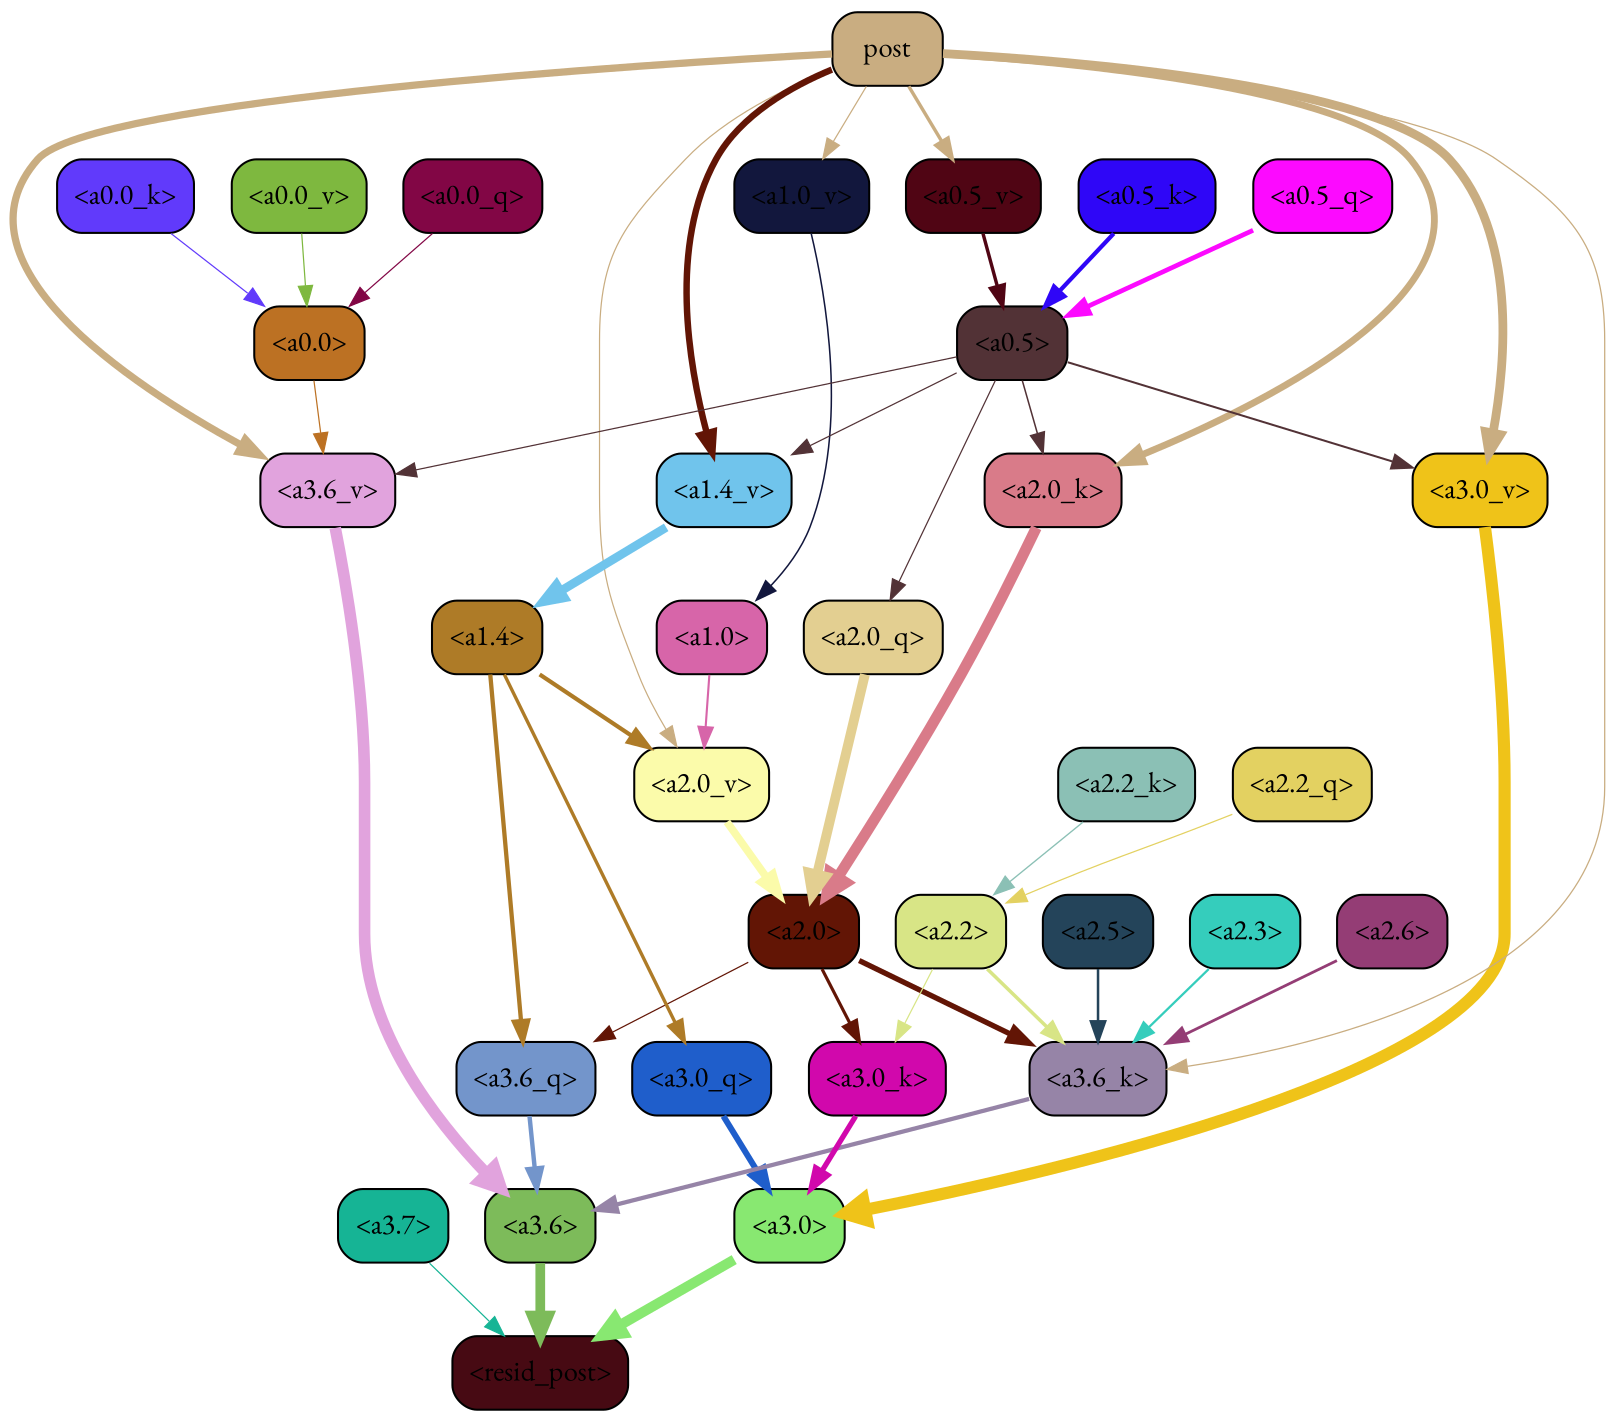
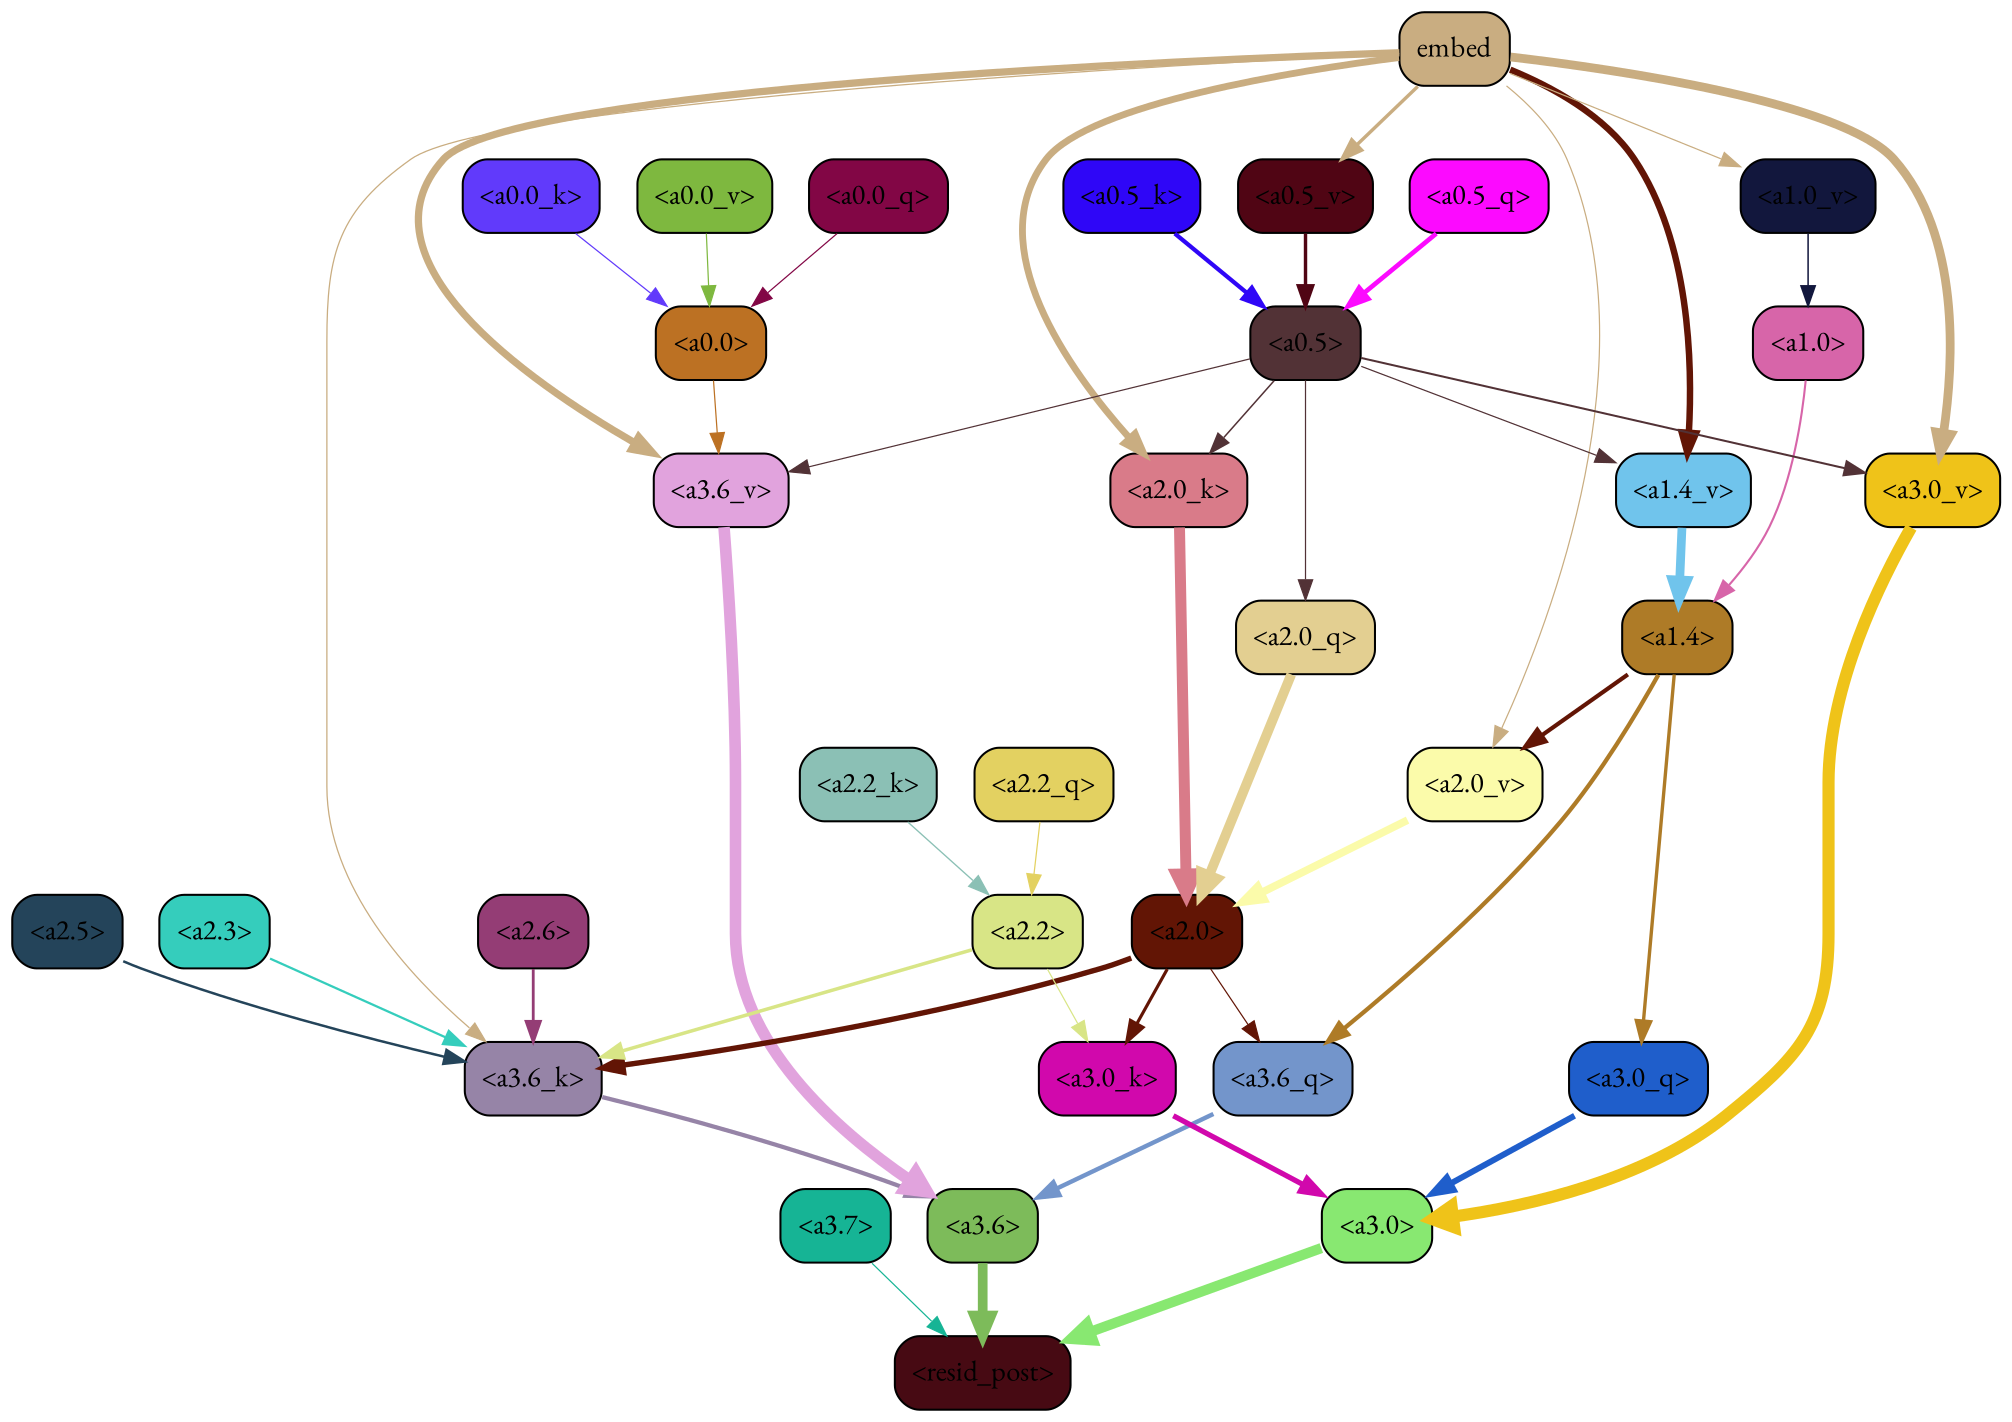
  strict digraph {
    fontname="EB Garamond"
    splines=true
    node [color=black fontname="EB Garamond" shape=box style="filled, rounded"]
    edge [color="#c9ad81" fontname="EB Garamond" penwidth=0.6]
    "<a3.7>" [fillcolor="#16b495"]
    "<resid_post>" [fillcolor="#470a13"]
    "<a3.6>" [fillcolor="#7dbb5a"]
    "<a3.0>" [fillcolor="#88e871"]
    "<a3.6_q>" [fillcolor="#7395cb"]
    "<a3.0_q>" [fillcolor="#1f5ecb"]
    "<a3.6_k>" [fillcolor="#9684a7"]
    "<a3.0_k>" [fillcolor="#d108ac"]
    "<a3.6_v>" [fillcolor="#e1a3dd"]
    "<a3.0_v>" [fillcolor="#efc319"]
    "<a2.0>" [fillcolor="#621505"]
    "<a1.4>" [fillcolor="#ae7b27"]
    "<a2.0_v>" [fillcolor="#fbfbaa"]
    "<a2.6>" [fillcolor="#943d75"]
    "<a2.5>" [fillcolor="#24445a"]
    "<a2.3>" [fillcolor="#35cdbc"]
    "<a2.2>" [fillcolor="#d8e586"]
-   embed [fillcolor="#c9ad81" label=post]
+   embed [fillcolor="#c9ad81"]
    "<a2.0_k>" [fillcolor="#d97b89"]
    "<a1.4_v>" [fillcolor="#70c4ec"]
    "<a1.0_v>" [fillcolor="#12173d"]
    "<a0.5_v>" [fillcolor="#500514"]
    "<a2.0_q>" [fillcolor="#e3cf91"]
    "<a1.0>" [fillcolor="#d765a9"]
    "<a0.5>" [fillcolor="#523236"]
    "<a0.0>" [fillcolor="#bc7123"]
    "<a2.2_q>" [fillcolor="#e3d161"]
    "<a2.2_k>" [fillcolor="#8bc0b5"]
    "<a0.5_q>" [fillcolor="#fc0aff"]
    "<a0.0_q>" [fillcolor="#820645"]
    "<a0.5_k>" [fillcolor="#2f06f7"]
    "<a0.0_k>" [fillcolor="#613afb"]
    "<a0.0_v>" [fillcolor="#7eb83f"]
    "<a3.7>" -> "<resid_post>" [color="#16b495"]
    "<a3.6>" -> "<resid_post>" [color="#7dbb5a" penwidth=4.748674273490906]
    "<a3.0>" -> "<resid_post>" [color="#88e871" penwidth=5.004031300544739]
    "<a3.6_q>" -> "<a3.6>" [color="#7395cb" penwidth=2.1656854450702667]
    "<a3.0_q>" -> "<a3.0>" [color="#1f5ecb" penwidth=2.95696559548378]
    "<a3.6_k>" -> "<a3.6>" [color="#9684a7" penwidth=2.086437076330185]
    "<a3.0_k>" -> "<a3.0>" [color="#d108ac" penwidth=2.5988530814647675]
    "<a3.6_v>" -> "<a3.6>" [color="#e1a3dd" penwidth=5.669987380504608]
    "<a3.0_v>" -> "<a3.0>" [color="#efc319" penwidth=5.9515902400016785]
    "<a2.0>" -> "<a3.6_q>" [color="#621505"]
    "<a2.0>" -> "<a3.6_k>" [color="#621505" penwidth=2.6423546075820923]
    "<a2.0>" -> "<a3.0_k>" [color="#621505" penwidth=1.5482127666473389]
    "<a1.4>" -> "<a3.6_q>" [color="#ae7b27" penwidth=2.1035547256469727]
    "<a1.4>" -> "<a3.0_q>" [color="#ae7b27" penwidth=1.6541699171066284]
-   "<a1.4>" -> "<a2.0_v>" [color="#ae7b27" penwidth=2.048949420452118]
+   "<a1.4>" -> "<a2.0_v>" [color="#621505" penwidth=2.048949420452118]
    "<a2.0_v>" -> "<a2.0>" [color="#fbfbaa" penwidth=3.76983106136322]
    "<a2.6>" -> "<a3.6_k>" [color="#943d75" penwidth=1.3718644380569458]
    "<a2.5>" -> "<a3.6_k>" [color="#24445a" penwidth=1.231603980064392]
    "<a2.3>" -> "<a3.6_k>" [color="#35cdbc" penwidth=1.1117559671401978]
    "<a2.2>" -> "<a3.6_k>" [color="#d8e586" penwidth=1.7315057516098022]
    "<a2.2>" -> "<a3.0_k>" [color="#d8e586"]
    embed -> "<a3.6_k>" [penwidth=0.6229734420776367]
    embed -> "<a3.6_v>" [penwidth=3.56406831741333]
    embed -> "<a3.0_v>" [penwidth=4.293717980384827]
    embed -> "<a2.0_v>"
    embed -> "<a2.0_k>" [penwidth=3.348647713661194]
    embed -> "<a1.4_v>" [color="#621505" penwidth=3.1658360958099365]
    embed -> "<a1.0_v>"
    embed -> "<a0.5_v>" [penwidth=1.6795666217803955]
    "<a2.0_k>" -> "<a2.0>" [color="#d97b89" penwidth=5.364346981048584]
    "<a1.4_v>" -> "<a1.4>" [color="#70c4ec" penwidth=4.295930981636047]
    "<a1.0_v>" -> "<a1.0>" [color="#12173d" penwidth=0.7506231069564819]
    "<a0.5_v>" -> "<a0.5>" [color="#500514" penwidth=1.6795680522918701]
    "<a2.0_q>" -> "<a2.0>" [color="#e3cf91" penwidth=4.801594913005829]
-   "<a1.0>" -> "<a2.0_v>" [color="#d765a9" penwidth=1.0333166718482971]
+   "<a1.0>" -> "<a1.4>" [color="#d765a9" penwidth=1.0333166718482971]
    "<a0.5>" -> "<a3.6_v>" [color="#523236"]
    "<a0.5>" -> "<a3.0_v>" [color="#523236" penwidth=0.9916514158248901]
    "<a0.5>" -> "<a2.0_k>" [color="#523236" penwidth=0.7479127645492554]
    "<a0.5>" -> "<a1.4_v>" [color="#523236"]
    "<a0.5>" -> "<a2.0_q>" [color="#523236"]
    "<a0.0>" -> "<a3.6_v>" [color="#bc7123"]
    "<a2.2_q>" -> "<a2.2>" [color="#e3d161" penwidth=0.6068362593650818]
    "<a2.2_k>" -> "<a2.2>" [color="#8bc0b5" penwidth=0.6648573875427246]
    "<a0.5_q>" -> "<a0.5>" [color="#fc0aff" penwidth=2.30334210395813]
    "<a0.0_q>" -> "<a0.0>" [color="#820645"]
    "<a0.5_k>" -> "<a0.5>" [color="#2f06f7" penwidth=2.078277349472046]
    "<a0.0_k>" -> "<a0.0>" [color="#613afb"]
    "<a0.0_v>" -> "<a0.0>" [color="#7eb83f"]
  }
